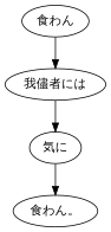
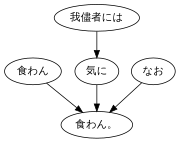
  digraph {
    n1 [label="食わん"]
    n2 [label="我儘者には"]
    n3 [label="気に"]
    n4 [label="食わん。"]
-   n1 -> n2
+   n5 [label="なお"]
+   n1 -> n4
    n2 -> n3
    n3 -> n4
+   n5 -> n4
  }
